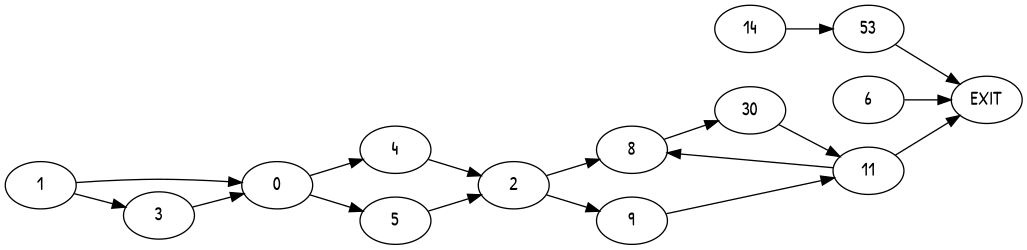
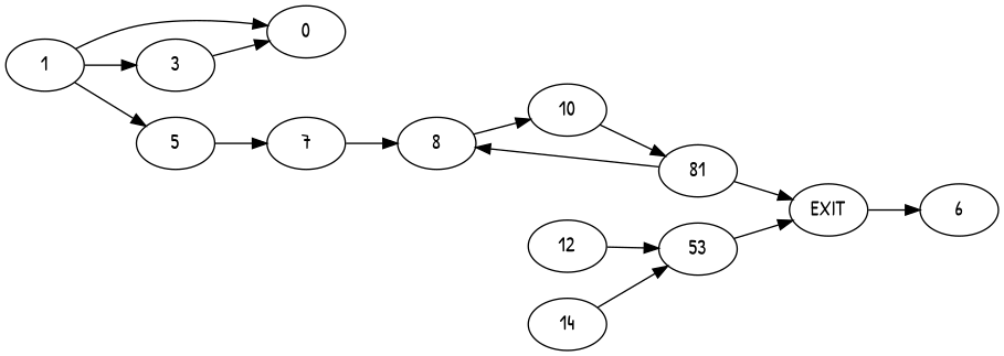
  digraph {
    fontname="Patrick Hand"
    rankdir=LR
    node [fontname="Patrick Hand"]
    edge [fontname="Patrick Hand"]
    n1 [label=0]
    1
    3
    n4 [label=53]
+   12
    14
    n7 [label=EXIT]
-   4
    5
-   7 [label=2]
+   7
    6
    8
-   9
-   10 [label=30]
-   11
-   n1 -> 4
-   n1 -> 5
+   10
+   11 [label=81]
+   1 -> 5
    1 -> n1
    1 -> 3
    3 -> n1
    n4 -> n7
+   12 -> n4
    14 -> n4
-   4 -> 7
    5 -> 7
    7 -> 8
-   7 -> 9
-   6 -> n7
+   n7 -> 6
    8 -> 10
-   9 -> 11
    10 -> 11
    11 -> n7
    11 -> 8
  }
